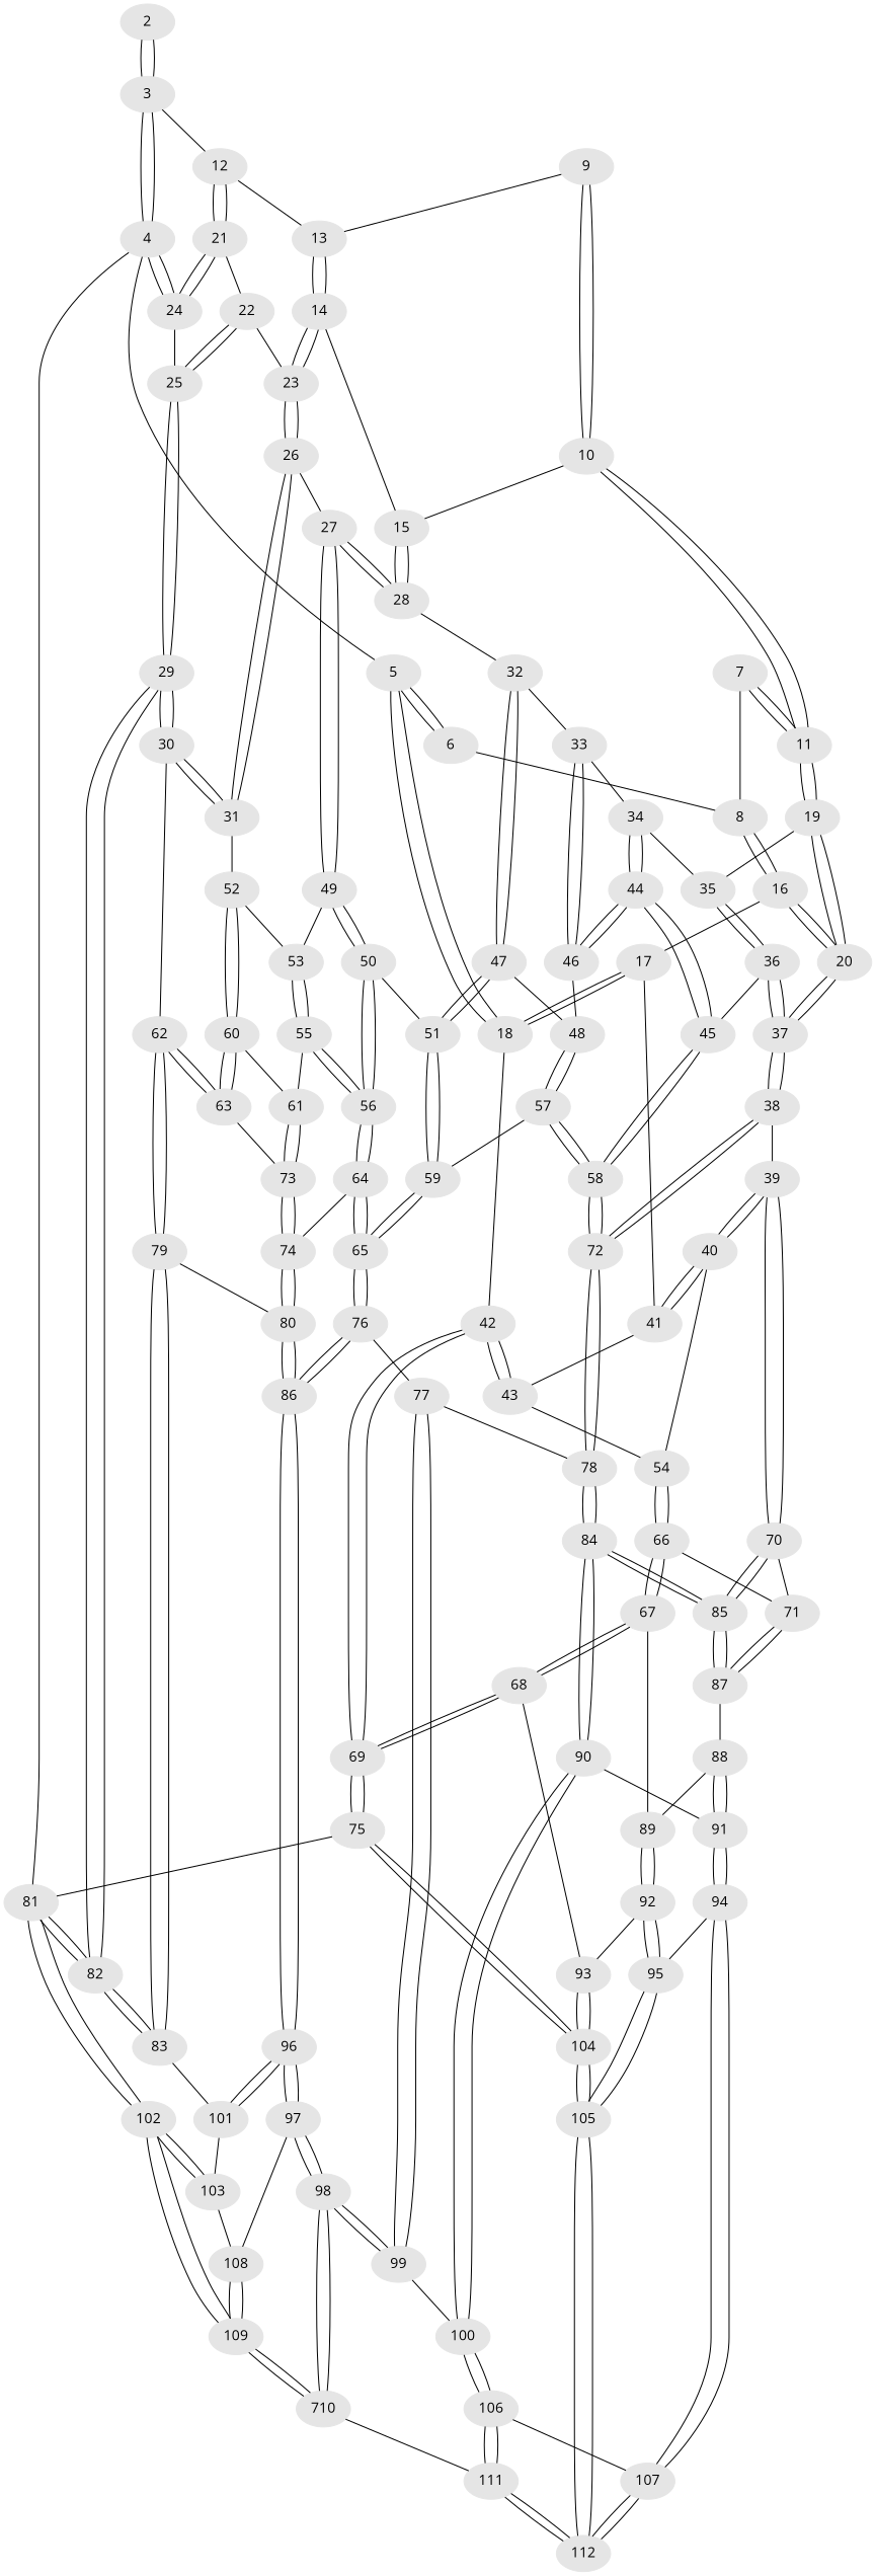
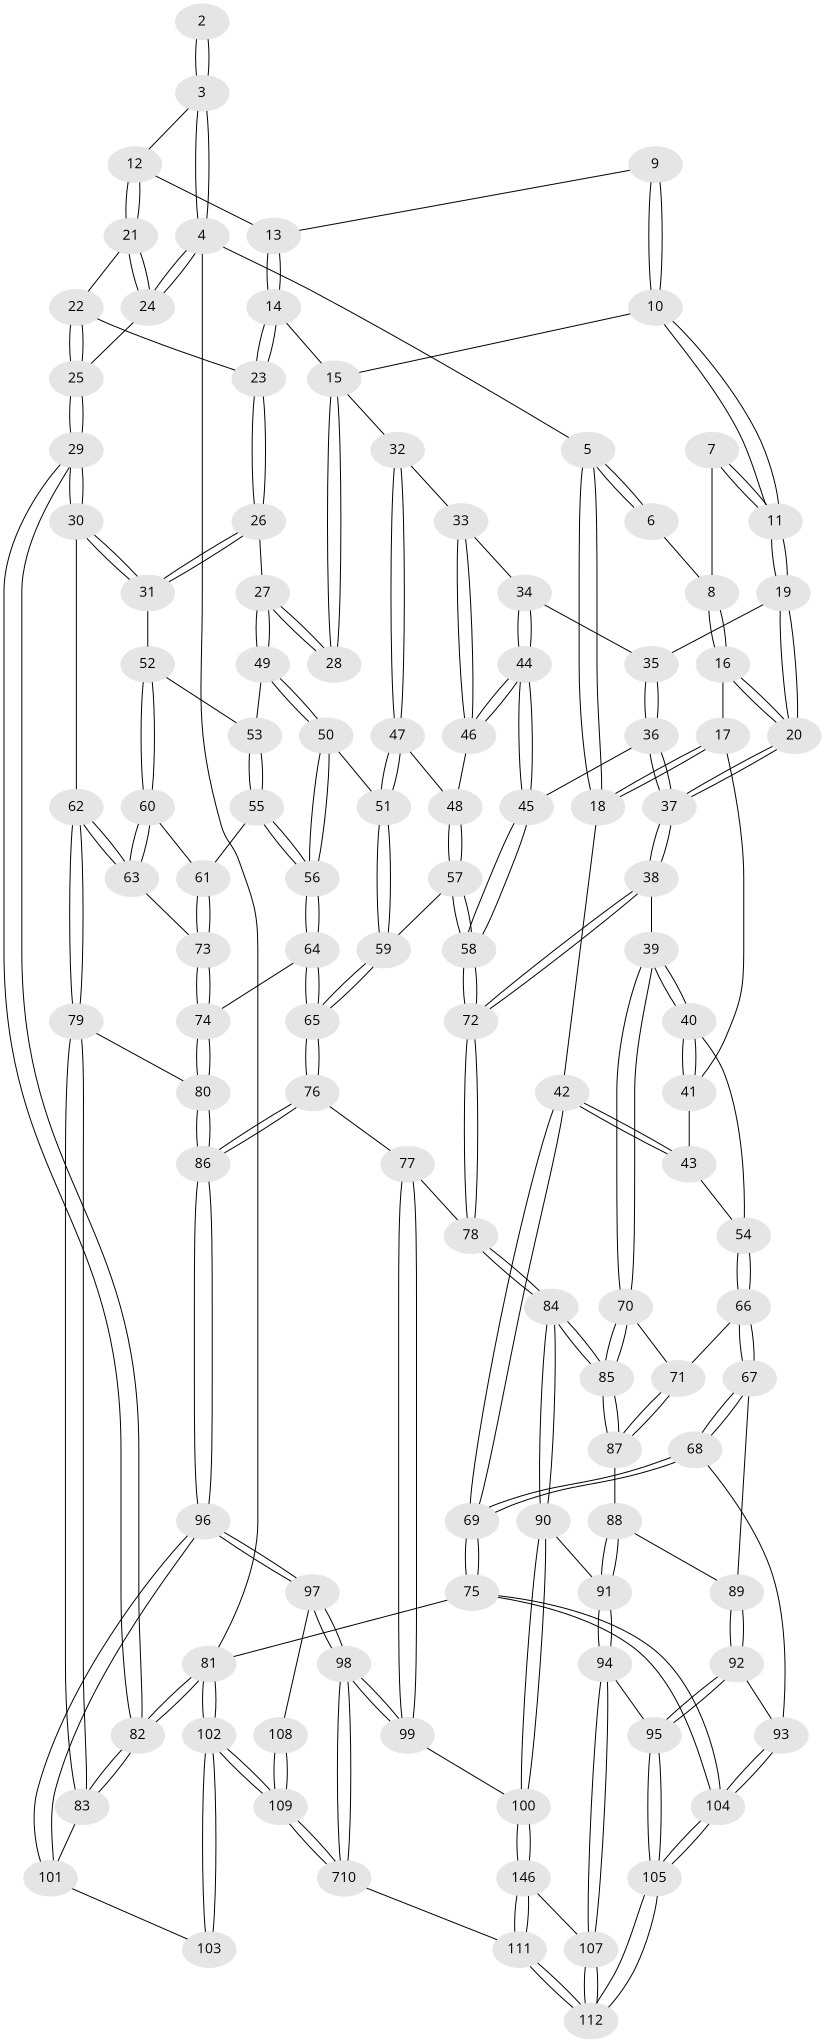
  graph {
    fontname="Open Sans"
    node [color=gray90 fontname="Open Sans" style=filled]
    edge [fontname="Open Sans"]
    2
    3
    7
    8
    11
    4
    12
    9
    10
    13
    5
    24
    81
    21
    6
    18
    25
    82
    102
    42
    75
    104
    16
    19
    17
    20
    15
    14
    28
    35
    22
    23
    26
    32
    41
    37
    43
    69
    36
    38
    29
    27
    31
    30
    49
    52
    50
    53
    33
    47
    62
    83
    63
    79
    60
    34
    46
    48
    51
    44
    45
    58
    39
    72
    40
    70
    78
    54
    71
    85
    66
    57
    59
    56
    55
    64
    65
    61
    67
    73
    74
    76
    80
    77
    86
    68
    89
    87
    93
    92
    88
    84
    105
    99
    96
    100
    90
    101
    103
    109
    91
    97
    94
    95
-   106
+   106 [label=146]
    107
    112
    98
    108
    n110 [label=710]
    111
    2 -- 3
    2 -- 3
    3 -- 4
    3 -- 4
    3 -- 12
    7 -- 8
    7 -- 11
    7 -- 11
    8 -- 16
    8 -- 16
    11 -- 19
    11 -- 19
    4 -- 5
    4 -- 24
    4 -- 24
    4 -- 81
    12 -- 13
    12 -- 21
    12 -- 21
    9 -- 10
    9 -- 10
    9 -- 13
    10 -- 11
    10 -- 11
    10 -- 15
    13 -- 14
    13 -- 14
    5 -- 6
    5 -- 6
    5 -- 18
    5 -- 18
    24 -- 25
    81 -- 82
    81 -- 82
    81 -- 102
    81 -- 102
    21 -- 24
    21 -- 24
    21 -- 22
    6 -- 8
    18 -- 42
    25 -- 29
    25 -- 29
    82 -- 83
    82 -- 83
    102 -- 103
    102 -- 103
    102 -- 109
    102 -- 109
    42 -- 43
    42 -- 43
    42 -- 69
    42 -- 69
    75 -- 81
    75 -- 104
    75 -- 104
    104 -- 105
    104 -- 105
    16 -- 17
    16 -- 20
    16 -- 20
    19 -- 20
    19 -- 20
    19 -- 35
    17 -- 18
    17 -- 18
    17 -- 41
    20 -- 37
    20 -- 37
    15 -- 28
    15 -- 28
    14 -- 15
    14 -- 23
    14 -- 23
-   28 -- 32
+   15 -- 32
    35 -- 36
    35 -- 36
    22 -- 25
    22 -- 25
    22 -- 23
    23 -- 26
    23 -- 26
    26 -- 27
    26 -- 31
    26 -- 31
    32 -- 33
    32 -- 47
    32 -- 47
    41 -- 43
    37 -- 38
    37 -- 38
    43 -- 54
    69 -- 75
    69 -- 75
    36 -- 37
    36 -- 37
    36 -- 45
    38 -- 39
    38 -- 72
    38 -- 72
    29 -- 82
    29 -- 82
    29 -- 30
    29 -- 30
    27 -- 28
    27 -- 28
    27 -- 49
    27 -- 49
    31 -- 52
    30 -- 31
    30 -- 31
    30 -- 62
    49 -- 50
    49 -- 50
    49 -- 53
    52 -- 53
    52 -- 60
    52 -- 60
    50 -- 51
    50 -- 56
    50 -- 56
    53 -- 55
    53 -- 55
    33 -- 34
    33 -- 46
    33 -- 46
    47 -- 48
    47 -- 51
    47 -- 51
    62 -- 63
    62 -- 63
    62 -- 79
    62 -- 79
    83 -- 101
    63 -- 73
    79 -- 83
    79 -- 83
    79 -- 80
    60 -- 63
    60 -- 63
    60 -- 61
    34 -- 35
    34 -- 44
    34 -- 44
    46 -- 48
    48 -- 57
    48 -- 57
    51 -- 59
    51 -- 59
    44 -- 46
    44 -- 46
    44 -- 45
    44 -- 45
    45 -- 58
    45 -- 58
    58 -- 72
    58 -- 72
    39 -- 40
    39 -- 40
    39 -- 70
    39 -- 70
    72 -- 78
    72 -- 78
    40 -- 41
    40 -- 41
    40 -- 54
    70 -- 71
    70 -- 85
    70 -- 85
    78 -- 84
    78 -- 84
    54 -- 66
    54 -- 66
    71 -- 87
    71 -- 87
    85 -- 87
    85 -- 87
    66 -- 71
    66 -- 67
    66 -- 67
    57 -- 58
    57 -- 58
    57 -- 59
    59 -- 65
    59 -- 65
    56 -- 64
    56 -- 64
    55 -- 56
    55 -- 56
    55 -- 61
    64 -- 65
    64 -- 65
    64 -- 74
    65 -- 76
    65 -- 76
    61 -- 73
    61 -- 73
    67 -- 68
    67 -- 68
    67 -- 89
    73 -- 74
    73 -- 74
    74 -- 80
    74 -- 80
    76 -- 77
    76 -- 86
    76 -- 86
    80 -- 86
    80 -- 86
    77 -- 78
    77 -- 99
    77 -- 99
    86 -- 96
    86 -- 96
    68 -- 69
    68 -- 69
    68 -- 93
    89 -- 92
    89 -- 92
    87 -- 88
    93 -- 104
    93 -- 104
    92 -- 93
    92 -- 95
    92 -- 95
    88 -- 89
    88 -- 91
    88 -- 91
    84 -- 85
    84 -- 85
    84 -- 90
    84 -- 90
    105 -- 112
    105 -- 112
    99 -- 100
    96 -- 101
    96 -- 101
    96 -- 97
    96 -- 97
    100 -- 106
    100 -- 106
    90 -- 100
    90 -- 100
    90 -- 91
    101 -- 103
-   103 -- 108
    109 -- n110
    109 -- n110
    91 -- 94
    91 -- 94
    97 -- 98
    97 -- 98
    97 -- 108
    94 -- 95
    94 -- 107
    94 -- 107
    95 -- 105
    95 -- 105
    106 -- 107
    106 -- 111
    106 -- 111
    107 -- 112
    107 -- 112
    98 -- 99
    98 -- 99
    98 -- n110
    98 -- n110
    108 -- 109
    108 -- 109
    n110 -- 111
    111 -- 112
    111 -- 112
  }
